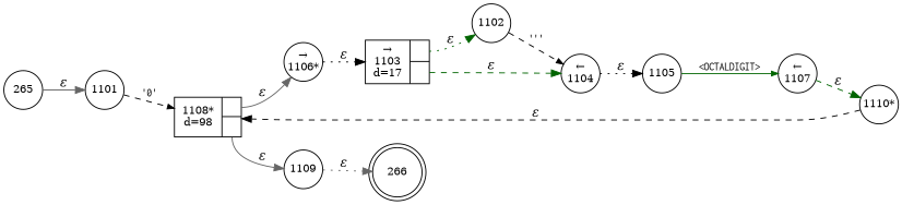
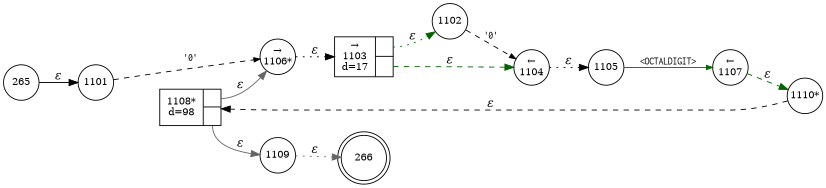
  digraph {
    rankdir=LR
    node [fixedsize=true fontsize=11 shape=circle peripheries=1]
    edge [color=black fontname="Times-Italic" style=dashed]
    n1 [label=266 shape=doublecircle width=.6 peripheries=""]
    n2 [label="&larr;\n1104" width=.55]
    n3 [label=1105 width=.55]
    n4 [label="&larr;\n1107" width=.55]
    n5 [label="1110*" width=.55]
    n6 [label="&rarr;\n1106*" width=.55]
    n7 [fixedsize=false label="{&rarr;\n1103\nd=17|{<p0>|<p1>}}" shape=record]
    n8 [label=1102 width=.55]
    n9 [fixedsize=false label="{1108*\nd=98|{<p0>|<p1>}}" shape=record]
    n10 [label=1109 width=.55]
    n11 [label=265 width=.55]
    n12 [label=1101 width=.55]
    n2 -> n3 [label="&epsilon;" style=dotted]
    n3 -> n4 [arrowhead=normal arrowsize=.7 color=darkgreen fontname=Courier fontsize=11 label="<OCTALDIGIT>" style=solid]
    n4 -> n5 [color=darkgreen label="&epsilon;"]
    n5 -> n9 [label="&epsilon;"]
    n6 -> n7 [label="&epsilon;" style=dotted]
    n7 -> n2 [color=darkgreen label="&epsilon;" tailport=p1]
    n7 -> n8 [color=darkgreen label="&epsilon;" style=dotted tailport=p0]
-   n8 -> n2 [arrowhead=normal arrowsize=.7 fontname=Courier fontsize=11 label="'''"]
+   n8 -> n2 [arrowhead=normal arrowsize=.7 fontname=Courier fontsize=11 label="'0'"]
    n9 -> n6 [color=gray40 label="&epsilon;" style=solid tailport=p0]
    n9 -> n10 [color=gray40 label="&epsilon;" style=solid tailport=p1]
    n10 -> n1 [color=gray40 label="&epsilon;" style=dotted]
-   n11 -> n12 [color=gray40 label="&epsilon;" style=solid]
-   n12 -> n9 [arrowhead=normal arrowsize=.7 fontname=Courier fontsize=11 label="'0'"]
+   n11 -> n12 [label="&epsilon;" style=solid]
+   n12 -> n6 [arrowhead=normal arrowsize=.7 fontname=Courier fontsize=11 label="'0'"]
  }
